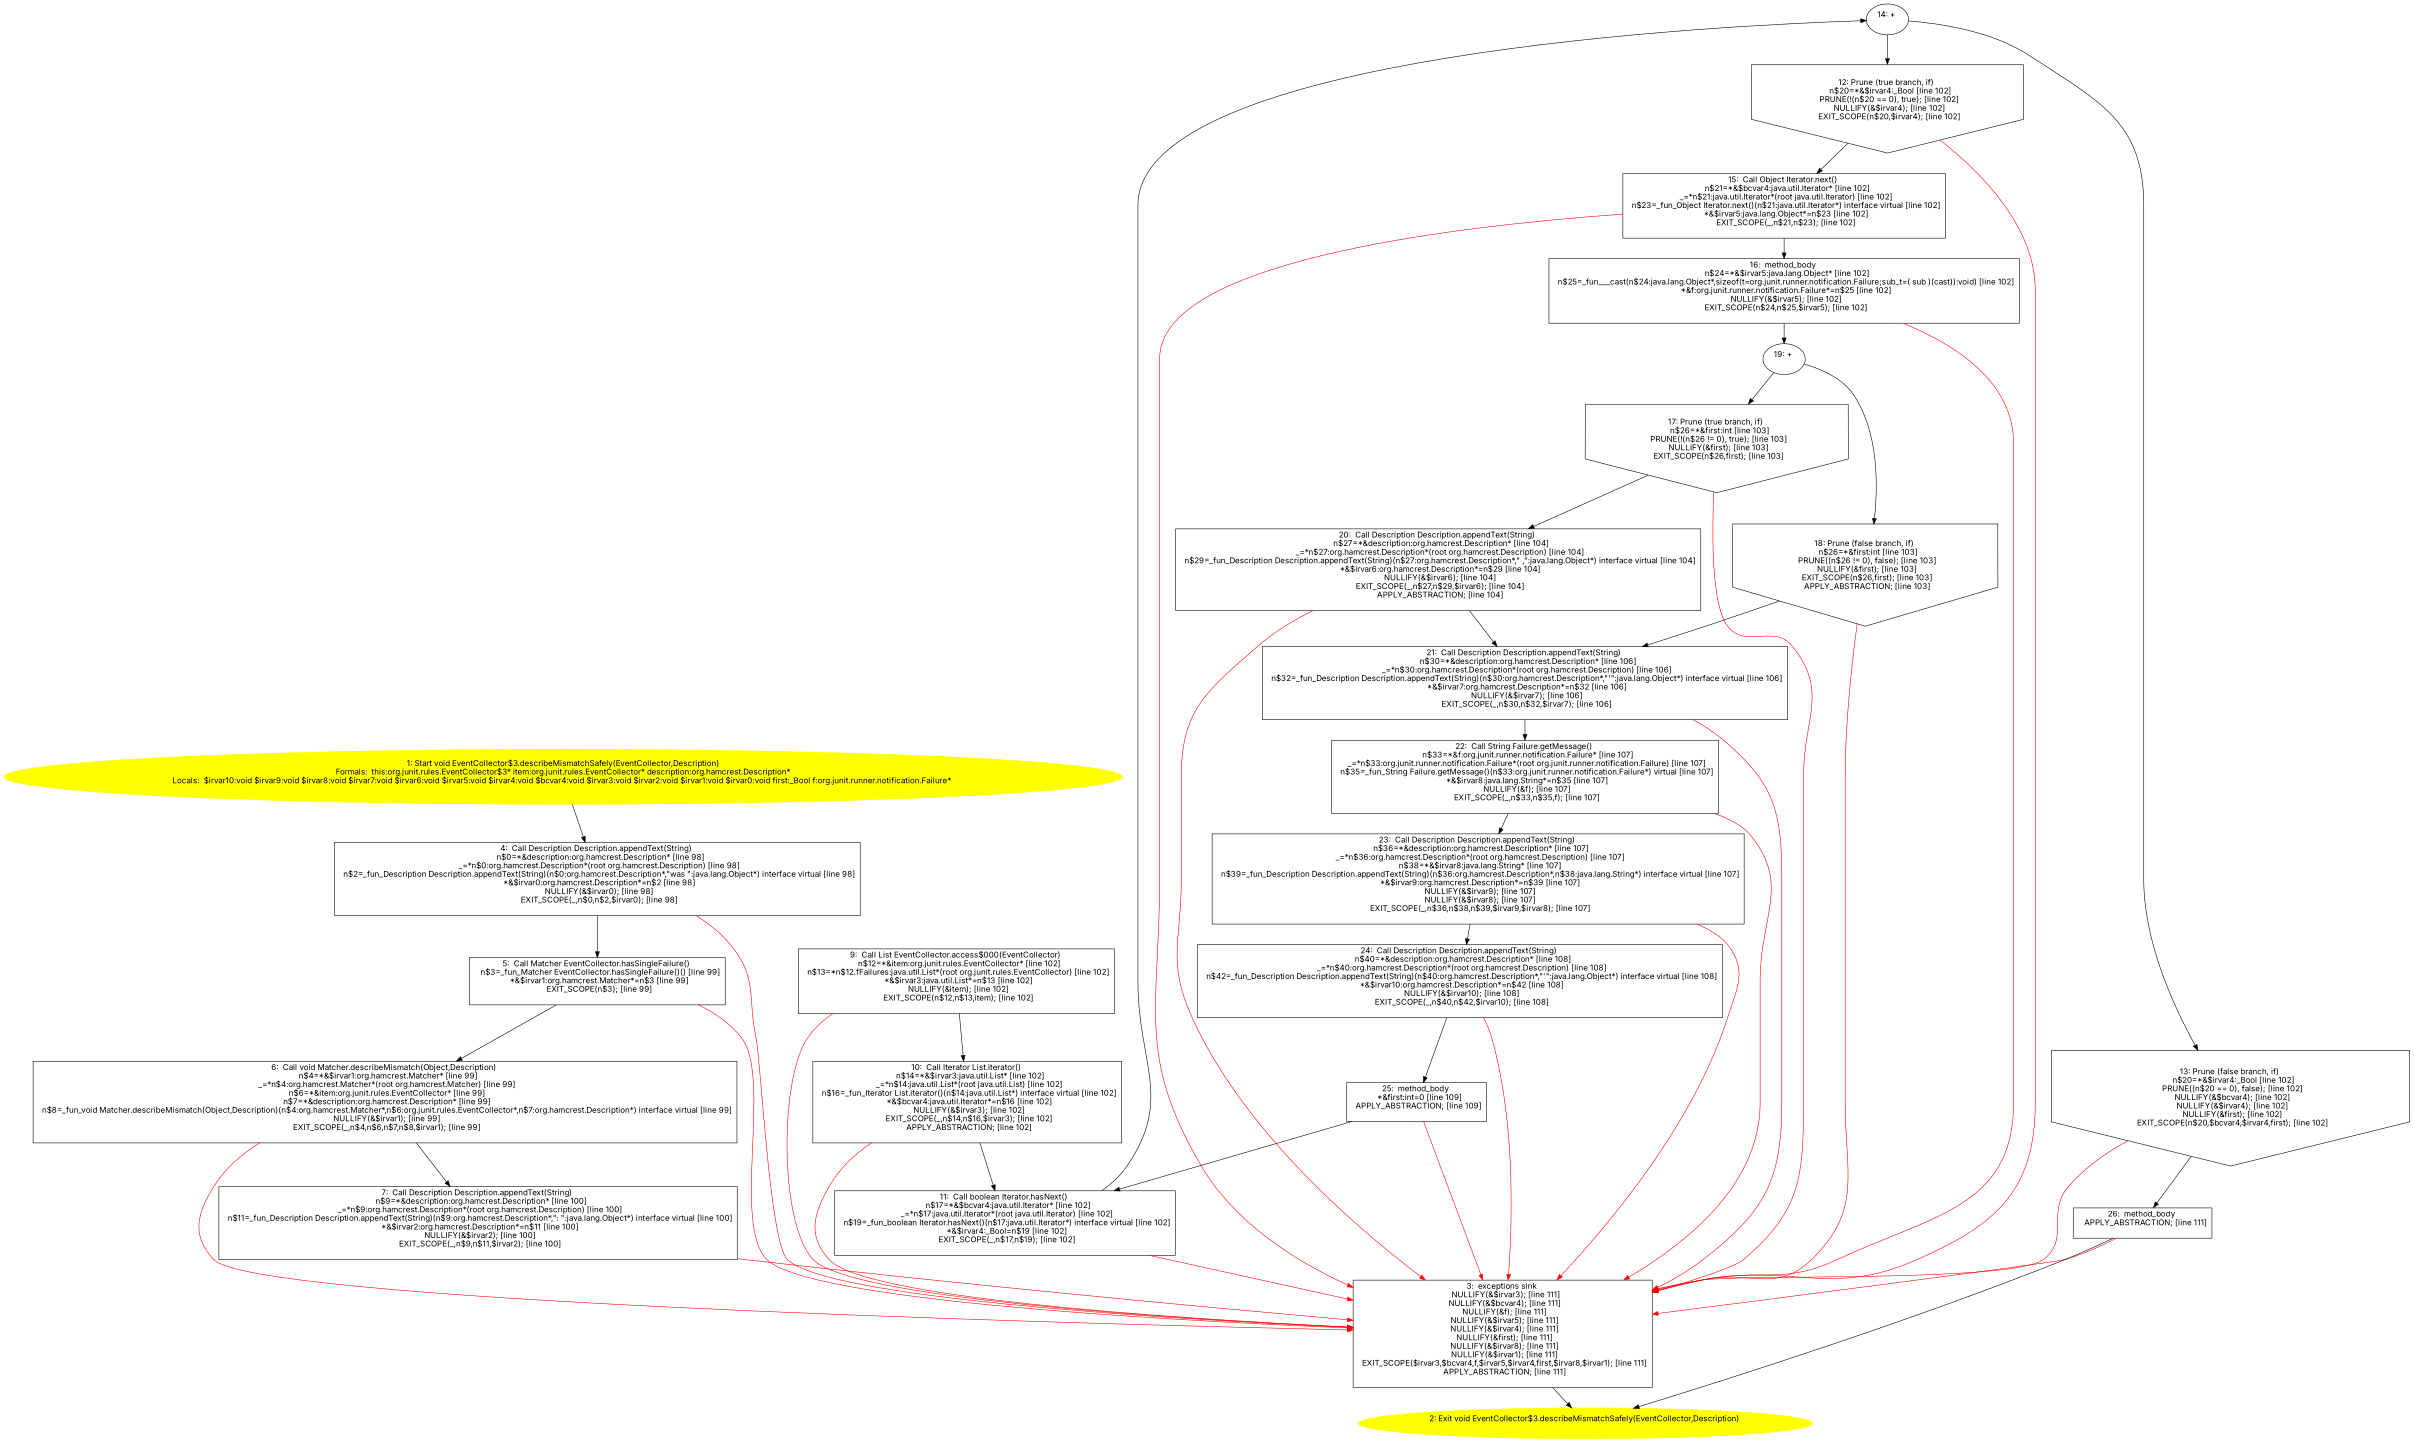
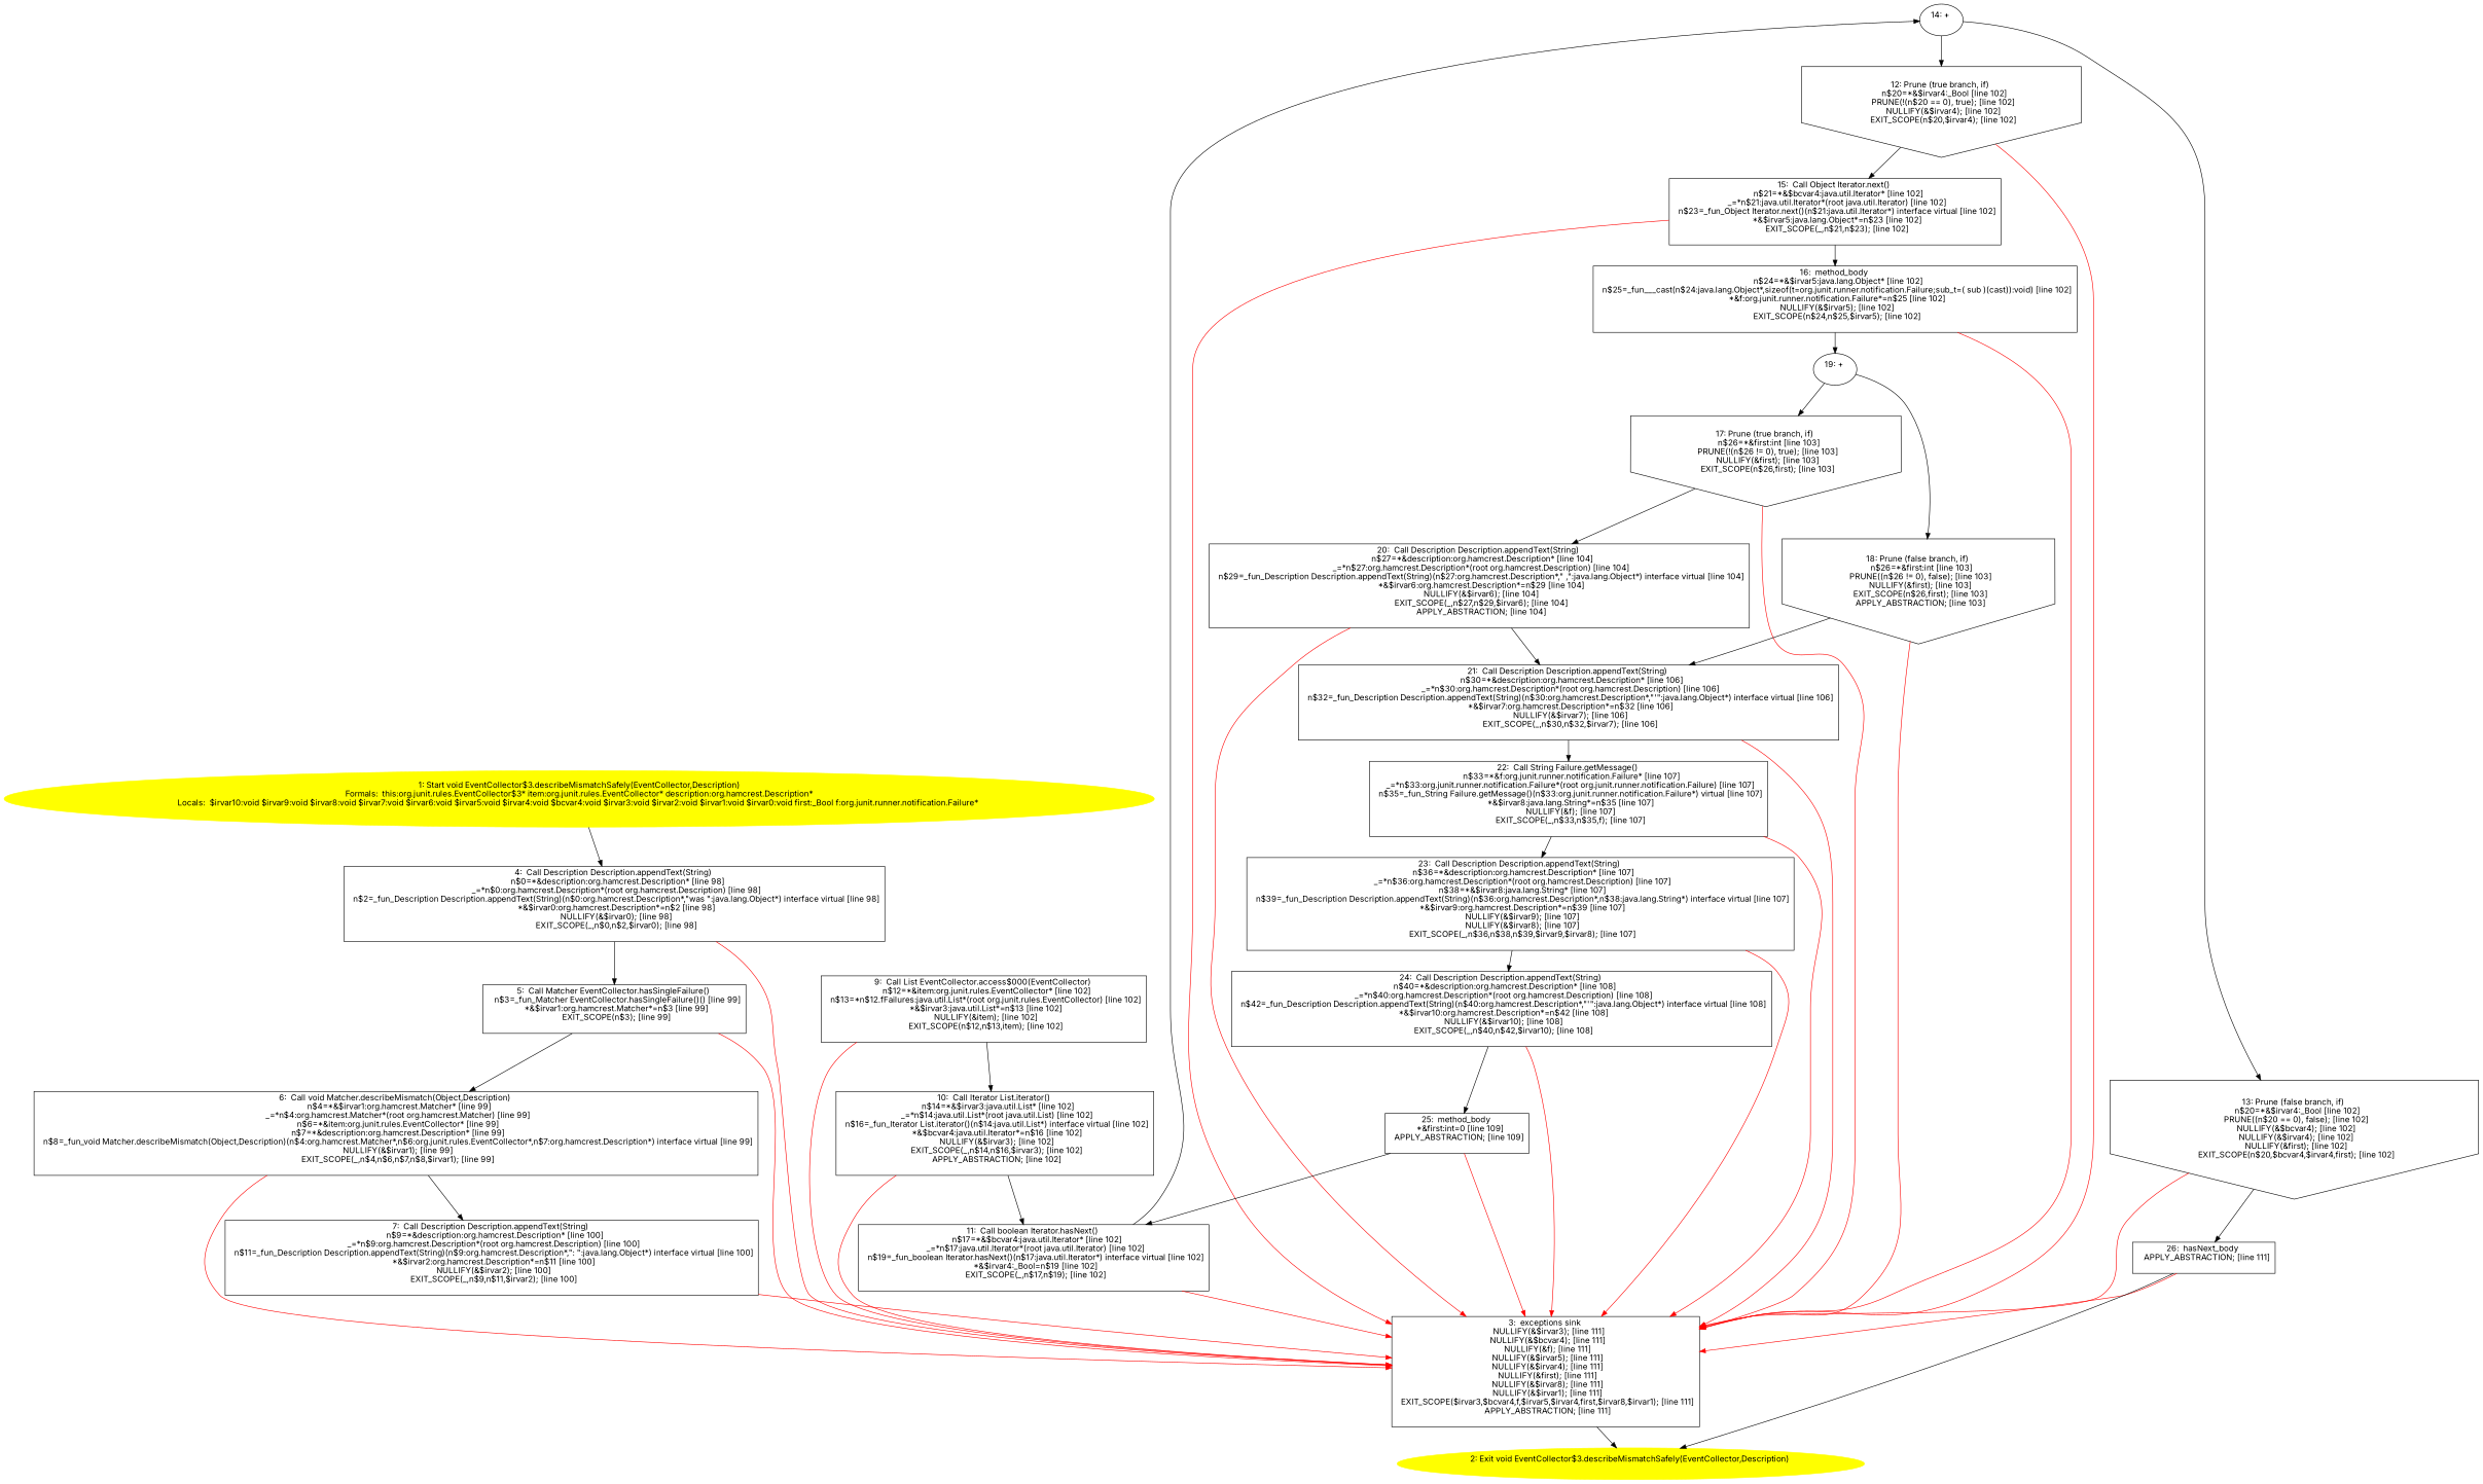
  digraph {
    fontname=Inter
    node [fontname=Inter shape=box]
    edge [fontname=Inter]
    n1 [color=yellow label="1: Start void EventCollector$3.describeMismatchSafely(EventCollector,Description)\nFormals:  this:org.junit.rules.EventCollector$3* item:org.junit.rules.EventCollector* description:org.hamcrest.Description*\nLocals:  $irvar10:void $irvar9:void $irvar8:void $irvar7:void $irvar6:void $irvar5:void $irvar4:void $bcvar4:void $irvar3:void $irvar2:void $irvar1:void $irvar0:void first:_Bool f:org.junit.runner.notification.Failure* \n  " style=filled shape=""]
    n2 [label="4:  Call Description Description.appendText(String) \n   n$0=*&description:org.hamcrest.Description* [line 98]\n  _=*n$0:org.hamcrest.Description*(root org.hamcrest.Description) [line 98]\n  n$2=_fun_Description Description.appendText(String)(n$0:org.hamcrest.Description*,\"was \":java.lang.Object*) interface virtual [line 98]\n  *&$irvar0:org.hamcrest.Description*=n$2 [line 98]\n  NULLIFY(&$irvar0); [line 98]\n  EXIT_SCOPE(_,n$0,n$2,$irvar0); [line 98]\n "]
    n3 [label="3:  exceptions sink \n   NULLIFY(&$irvar3); [line 111]\n  NULLIFY(&$bcvar4); [line 111]\n  NULLIFY(&f); [line 111]\n  NULLIFY(&$irvar5); [line 111]\n  NULLIFY(&$irvar4); [line 111]\n  NULLIFY(&first); [line 111]\n  NULLIFY(&$irvar8); [line 111]\n  NULLIFY(&$irvar1); [line 111]\n  EXIT_SCOPE($irvar3,$bcvar4,f,$irvar5,$irvar4,first,$irvar8,$irvar1); [line 111]\n  APPLY_ABSTRACTION; [line 111]\n "]
    n4 [label="5:  Call Matcher EventCollector.hasSingleFailure() \n   n$3=_fun_Matcher EventCollector.hasSingleFailure()() [line 99]\n  *&$irvar1:org.hamcrest.Matcher*=n$3 [line 99]\n  EXIT_SCOPE(n$3); [line 99]\n "]
    n5 [color=yellow label="2: Exit void EventCollector$3.describeMismatchSafely(EventCollector,Description) \n  " style=filled shape=""]
    n6 [label="6:  Call void Matcher.describeMismatch(Object,Description) \n   n$4=*&$irvar1:org.hamcrest.Matcher* [line 99]\n  _=*n$4:org.hamcrest.Matcher*(root org.hamcrest.Matcher) [line 99]\n  n$6=*&item:org.junit.rules.EventCollector* [line 99]\n  n$7=*&description:org.hamcrest.Description* [line 99]\n  n$8=_fun_void Matcher.describeMismatch(Object,Description)(n$4:org.hamcrest.Matcher*,n$6:org.junit.rules.EventCollector*,n$7:org.hamcrest.Description*) interface virtual [line 99]\n  NULLIFY(&$irvar1); [line 99]\n  EXIT_SCOPE(_,n$4,n$6,n$7,n$8,$irvar1); [line 99]\n "]
    n7 [label="7:  Call Description Description.appendText(String) \n   n$9=*&description:org.hamcrest.Description* [line 100]\n  _=*n$9:org.hamcrest.Description*(root org.hamcrest.Description) [line 100]\n  n$11=_fun_Description Description.appendText(String)(n$9:org.hamcrest.Description*,\": \":java.lang.Object*) interface virtual [line 100]\n  *&$irvar2:org.hamcrest.Description*=n$11 [line 100]\n  NULLIFY(&$irvar2); [line 100]\n  EXIT_SCOPE(_,n$9,n$11,$irvar2); [line 100]\n "]
    n8 [label="9:  Call List EventCollector.access$000(EventCollector) \n   n$12=*&item:org.junit.rules.EventCollector* [line 102]\n  n$13=*n$12.fFailures:java.util.List*(root org.junit.rules.EventCollector) [line 102]\n  *&$irvar3:java.util.List*=n$13 [line 102]\n  NULLIFY(&item); [line 102]\n  EXIT_SCOPE(n$12,n$13,item); [line 102]\n "]
    n9 [label="10:  Call Iterator List.iterator() \n   n$14=*&$irvar3:java.util.List* [line 102]\n  _=*n$14:java.util.List*(root java.util.List) [line 102]\n  n$16=_fun_Iterator List.iterator()(n$14:java.util.List*) interface virtual [line 102]\n  *&$bcvar4:java.util.Iterator*=n$16 [line 102]\n  NULLIFY(&$irvar3); [line 102]\n  EXIT_SCOPE(_,n$14,n$16,$irvar3); [line 102]\n  APPLY_ABSTRACTION; [line 102]\n "]
    n10 [label="11:  Call boolean Iterator.hasNext() \n   n$17=*&$bcvar4:java.util.Iterator* [line 102]\n  _=*n$17:java.util.Iterator*(root java.util.Iterator) [line 102]\n  n$19=_fun_boolean Iterator.hasNext()(n$17:java.util.Iterator*) interface virtual [line 102]\n  *&$irvar4:_Bool=n$19 [line 102]\n  EXIT_SCOPE(_,n$17,n$19); [line 102]\n "]
    n11 [label="14: + \n  " shape=""]
    n12 [label="12: Prune (true branch, if) \n   n$20=*&$irvar4:_Bool [line 102]\n  PRUNE(!(n$20 == 0), true); [line 102]\n  NULLIFY(&$irvar4); [line 102]\n  EXIT_SCOPE(n$20,$irvar4); [line 102]\n " shape=invhouse]
    n13 [label="13: Prune (false branch, if) \n   n$20=*&$irvar4:_Bool [line 102]\n  PRUNE((n$20 == 0), false); [line 102]\n  NULLIFY(&$bcvar4); [line 102]\n  NULLIFY(&$irvar4); [line 102]\n  NULLIFY(&first); [line 102]\n  EXIT_SCOPE(n$20,$bcvar4,$irvar4,first); [line 102]\n " shape=invhouse]
    n14 [label="15:  Call Object Iterator.next() \n   n$21=*&$bcvar4:java.util.Iterator* [line 102]\n  _=*n$21:java.util.Iterator*(root java.util.Iterator) [line 102]\n  n$23=_fun_Object Iterator.next()(n$21:java.util.Iterator*) interface virtual [line 102]\n  *&$irvar5:java.lang.Object*=n$23 [line 102]\n  EXIT_SCOPE(_,n$21,n$23); [line 102]\n "]
-   n15 [label="26:  method_body \n   APPLY_ABSTRACTION; [line 111]\n "]
+   n15 [label="26:  hasNext_body \n   APPLY_ABSTRACTION; [line 111]\n "]
    n16 [label="16:  method_body \n   n$24=*&$irvar5:java.lang.Object* [line 102]\n  n$25=_fun___cast(n$24:java.lang.Object*,sizeof(t=org.junit.runner.notification.Failure;sub_t=( sub )(cast)):void) [line 102]\n  *&f:org.junit.runner.notification.Failure*=n$25 [line 102]\n  NULLIFY(&$irvar5); [line 102]\n  EXIT_SCOPE(n$24,n$25,$irvar5); [line 102]\n "]
    n17 [label="19: + \n  " shape=""]
    n18 [label="17: Prune (true branch, if) \n   n$26=*&first:int [line 103]\n  PRUNE(!(n$26 != 0), true); [line 103]\n  NULLIFY(&first); [line 103]\n  EXIT_SCOPE(n$26,first); [line 103]\n " shape=invhouse]
    n19 [label="18: Prune (false branch, if) \n   n$26=*&first:int [line 103]\n  PRUNE((n$26 != 0), false); [line 103]\n  NULLIFY(&first); [line 103]\n  EXIT_SCOPE(n$26,first); [line 103]\n  APPLY_ABSTRACTION; [line 103]\n " shape=invhouse]
    n20 [label="20:  Call Description Description.appendText(String) \n   n$27=*&description:org.hamcrest.Description* [line 104]\n  _=*n$27:org.hamcrest.Description*(root org.hamcrest.Description) [line 104]\n  n$29=_fun_Description Description.appendText(String)(n$27:org.hamcrest.Description*,\" ,\":java.lang.Object*) interface virtual [line 104]\n  *&$irvar6:org.hamcrest.Description*=n$29 [line 104]\n  NULLIFY(&$irvar6); [line 104]\n  EXIT_SCOPE(_,n$27,n$29,$irvar6); [line 104]\n  APPLY_ABSTRACTION; [line 104]\n "]
    n21 [label="21:  Call Description Description.appendText(String) \n   n$30=*&description:org.hamcrest.Description* [line 106]\n  _=*n$30:org.hamcrest.Description*(root org.hamcrest.Description) [line 106]\n  n$32=_fun_Description Description.appendText(String)(n$30:org.hamcrest.Description*,\"'\":java.lang.Object*) interface virtual [line 106]\n  *&$irvar7:org.hamcrest.Description*=n$32 [line 106]\n  NULLIFY(&$irvar7); [line 106]\n  EXIT_SCOPE(_,n$30,n$32,$irvar7); [line 106]\n "]
    n22 [label="22:  Call String Failure.getMessage() \n   n$33=*&f:org.junit.runner.notification.Failure* [line 107]\n  _=*n$33:org.junit.runner.notification.Failure*(root org.junit.runner.notification.Failure) [line 107]\n  n$35=_fun_String Failure.getMessage()(n$33:org.junit.runner.notification.Failure*) virtual [line 107]\n  *&$irvar8:java.lang.String*=n$35 [line 107]\n  NULLIFY(&f); [line 107]\n  EXIT_SCOPE(_,n$33,n$35,f); [line 107]\n "]
    n23 [label="23:  Call Description Description.appendText(String) \n   n$36=*&description:org.hamcrest.Description* [line 107]\n  _=*n$36:org.hamcrest.Description*(root org.hamcrest.Description) [line 107]\n  n$38=*&$irvar8:java.lang.String* [line 107]\n  n$39=_fun_Description Description.appendText(String)(n$36:org.hamcrest.Description*,n$38:java.lang.String*) interface virtual [line 107]\n  *&$irvar9:org.hamcrest.Description*=n$39 [line 107]\n  NULLIFY(&$irvar9); [line 107]\n  NULLIFY(&$irvar8); [line 107]\n  EXIT_SCOPE(_,n$36,n$38,n$39,$irvar9,$irvar8); [line 107]\n "]
    n24 [label="24:  Call Description Description.appendText(String) \n   n$40=*&description:org.hamcrest.Description* [line 108]\n  _=*n$40:org.hamcrest.Description*(root org.hamcrest.Description) [line 108]\n  n$42=_fun_Description Description.appendText(String)(n$40:org.hamcrest.Description*,\"'\":java.lang.Object*) interface virtual [line 108]\n  *&$irvar10:org.hamcrest.Description*=n$42 [line 108]\n  NULLIFY(&$irvar10); [line 108]\n  EXIT_SCOPE(_,n$40,n$42,$irvar10); [line 108]\n "]
    n25 [label="25:  method_body \n   *&first:int=0 [line 109]\n  APPLY_ABSTRACTION; [line 109]\n "]
    n1 -> n2
    n2 -> n3 [color=red]
    n2 -> n4
    n3 -> n5
    n4 -> n3 [color=red]
    n4 -> n6
    n6 -> n3 [color=red]
    n6 -> n7
    n7 -> n3 [color=red]
    n8 -> n3 [color=red]
    n8 -> n9
    n9 -> n3 [color=red]
    n9 -> n10
    n10 -> n3 [color=red]
    n10 -> n11
    n11 -> n12
    n11 -> n13
    n12 -> n3 [color=red]
    n12 -> n14
    n13 -> n3 [color=red]
    n13 -> n15
    n14 -> n3 [color=red]
    n14 -> n16
    n15 -> n3 [color=red]
    n15 -> n5
    n16 -> n3 [color=red]
    n16 -> n17
    n17 -> n18
    n17 -> n19
    n18 -> n3 [color=red]
    n18 -> n20
    n19 -> n3 [color=red]
    n19 -> n21
    n20 -> n3 [color=red]
    n20 -> n21
    n21 -> n3 [color=red]
    n21 -> n22
    n22 -> n3 [color=red]
    n22 -> n23
    n23 -> n3 [color=red]
    n23 -> n24
    n24 -> n3 [color=red]
    n24 -> n25
    n25 -> n3 [color=red]
    n25 -> n10
  }
